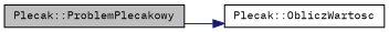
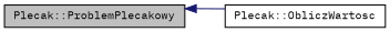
  digraph {
    rankdir=LR
    fontname="IBM Plex Mono"
    node [color=black fontname="IBM Plex Mono" fontsize=10 shape=record style=filled]
    n1 [fillcolor=grey75 fontcolor=black height=0.2 label="Plecak::ProblemPlecakowy" width=0.4]
    n2 [fillcolor=white height=0.2 label="Plecak::ObliczWartosc" width=0.4]
-   n1 -> n2 [color=midnightblue fontname="IBM Plex Mono" fontsize=10 labelfontname=Helvetica labelfontsize=10 style=solid]
+   n2 -> n1 [color=midnightblue fontname="IBM Plex Mono" fontsize=10 labelfontname=Helvetica labelfontsize=10 style=solid]
  }
